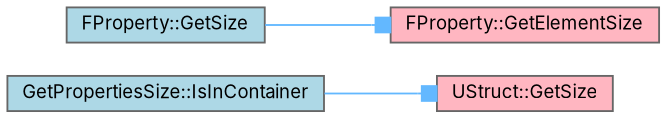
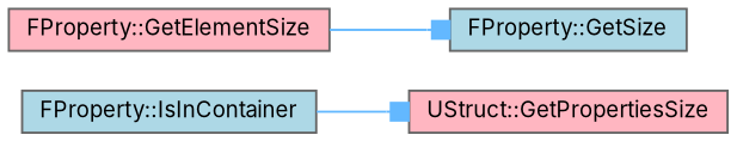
  digraph {
    fontname=Inter
    rankdir=LR
    node [color=grey40 fillcolor=lightblue fontname=Inter fontsize=10 shape=box style=filled]
    edge [arrowhead=box color=steelblue1 fontname=Inter fontsize=10 labelfontname=Helvetica labelfontsize=10 style=solid]
-   n1 [color=gray40 fontcolor=black height=0.2 label="GetPropertiesSize::IsInContainer" width=0.4]
-   n2 [fillcolor=lightpink height=0.2 label="UStruct::GetSize" width=0.4]
+   n1 [color=gray40 fontcolor=black height=0.2 label="FProperty::IsInContainer" width=0.4]
+   n2 [fillcolor=lightpink height=0.2 label="UStruct::GetPropertiesSize" width=0.4]
    n3 [height=0.2 label="FProperty::GetSize" width=0.4]
    n4 [fillcolor=lightpink height=0.2 label="FProperty::GetElementSize" width=0.4]
    n1 -> n2
-   n3 -> n4
+   n4 -> n3
  }
